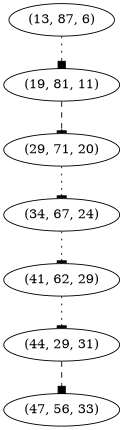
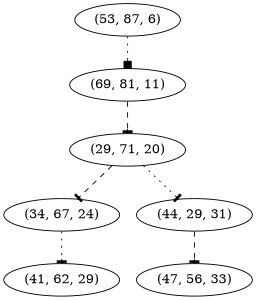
  digraph {
    edge [arrowhead=tee style=dotted]
-   "(13, 87, 6)"
-   "(19, 81, 11)"
+   "(13, 87, 6)" [label="(53, 87, 6)"]
+   "(19, 81, 11)" [label="(69, 81, 11)"]
    "(29, 71, 20)"
    "(34, 67, 24)"
    "(41, 62, 29)"
    n6 [label="(44, 29, 31)"]
    "(47, 56, 33)"
    "(13, 87, 6)" -> "(19, 81, 11)" [arrowhead=box]
    "(19, 81, 11)" -> "(29, 71, 20)" [style=dashed]
-   "(29, 71, 20)" -> "(34, 67, 24)"
+   "(29, 71, 20)" -> "(34, 67, 24)" [style=dashed]
    "(34, 67, 24)" -> "(41, 62, 29)"
-   "(41, 62, 29)" -> n6
-   n6 -> "(47, 56, 33)" [arrowhead=box style=dashed]
+   "(29, 71, 20)" -> n6
+   n6 -> "(47, 56, 33)" [style=dashed]
  }
